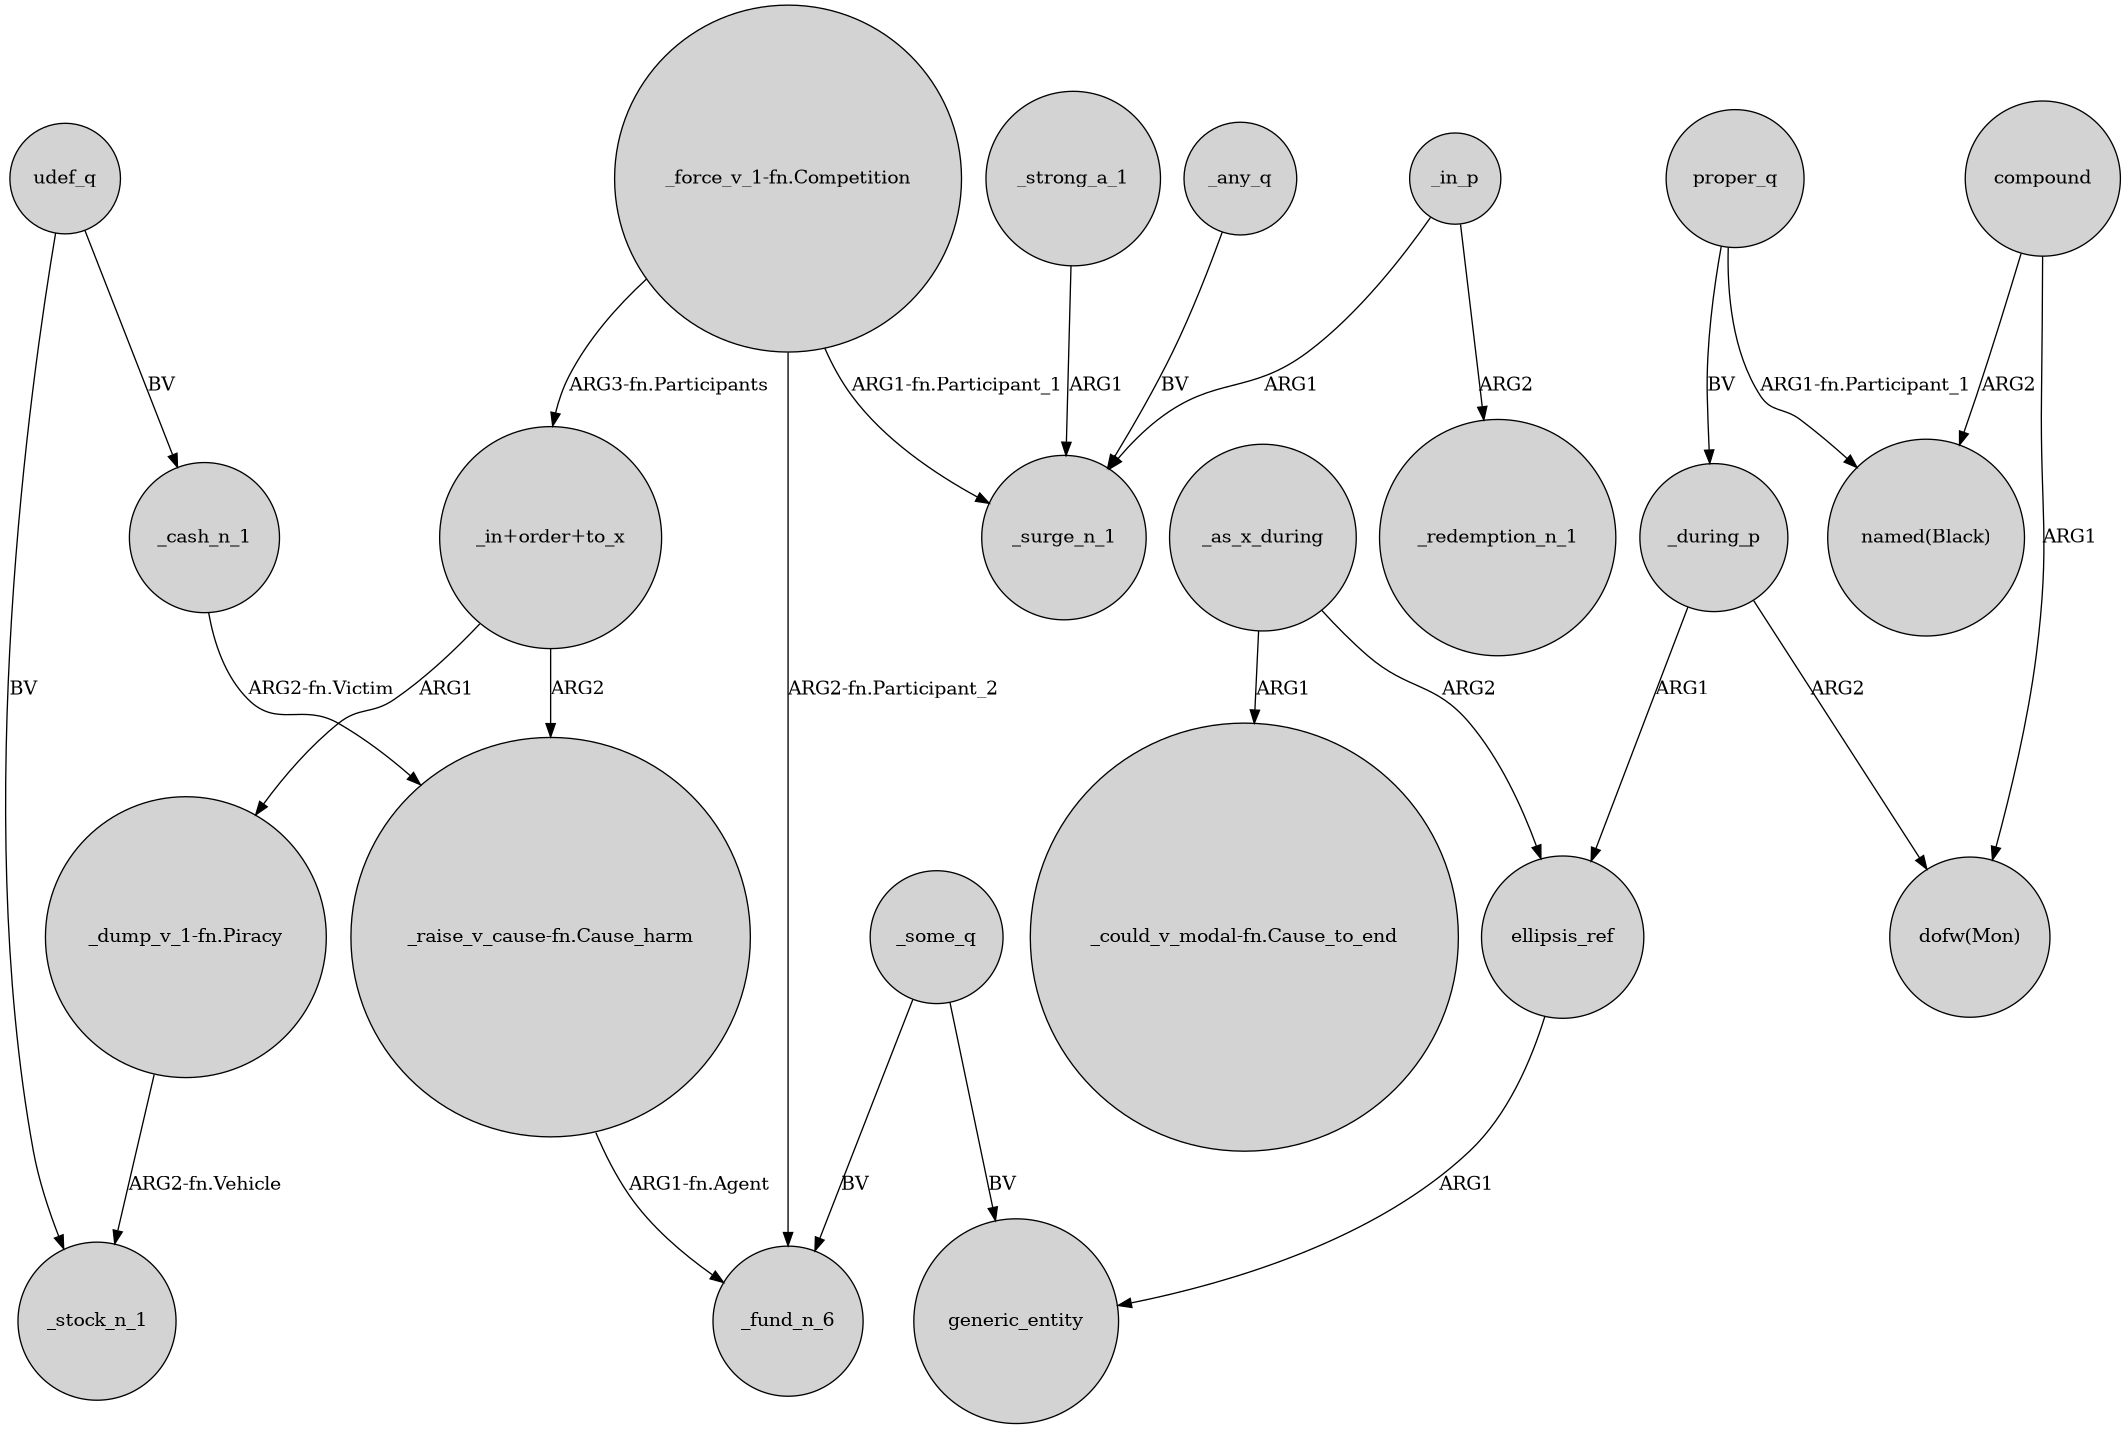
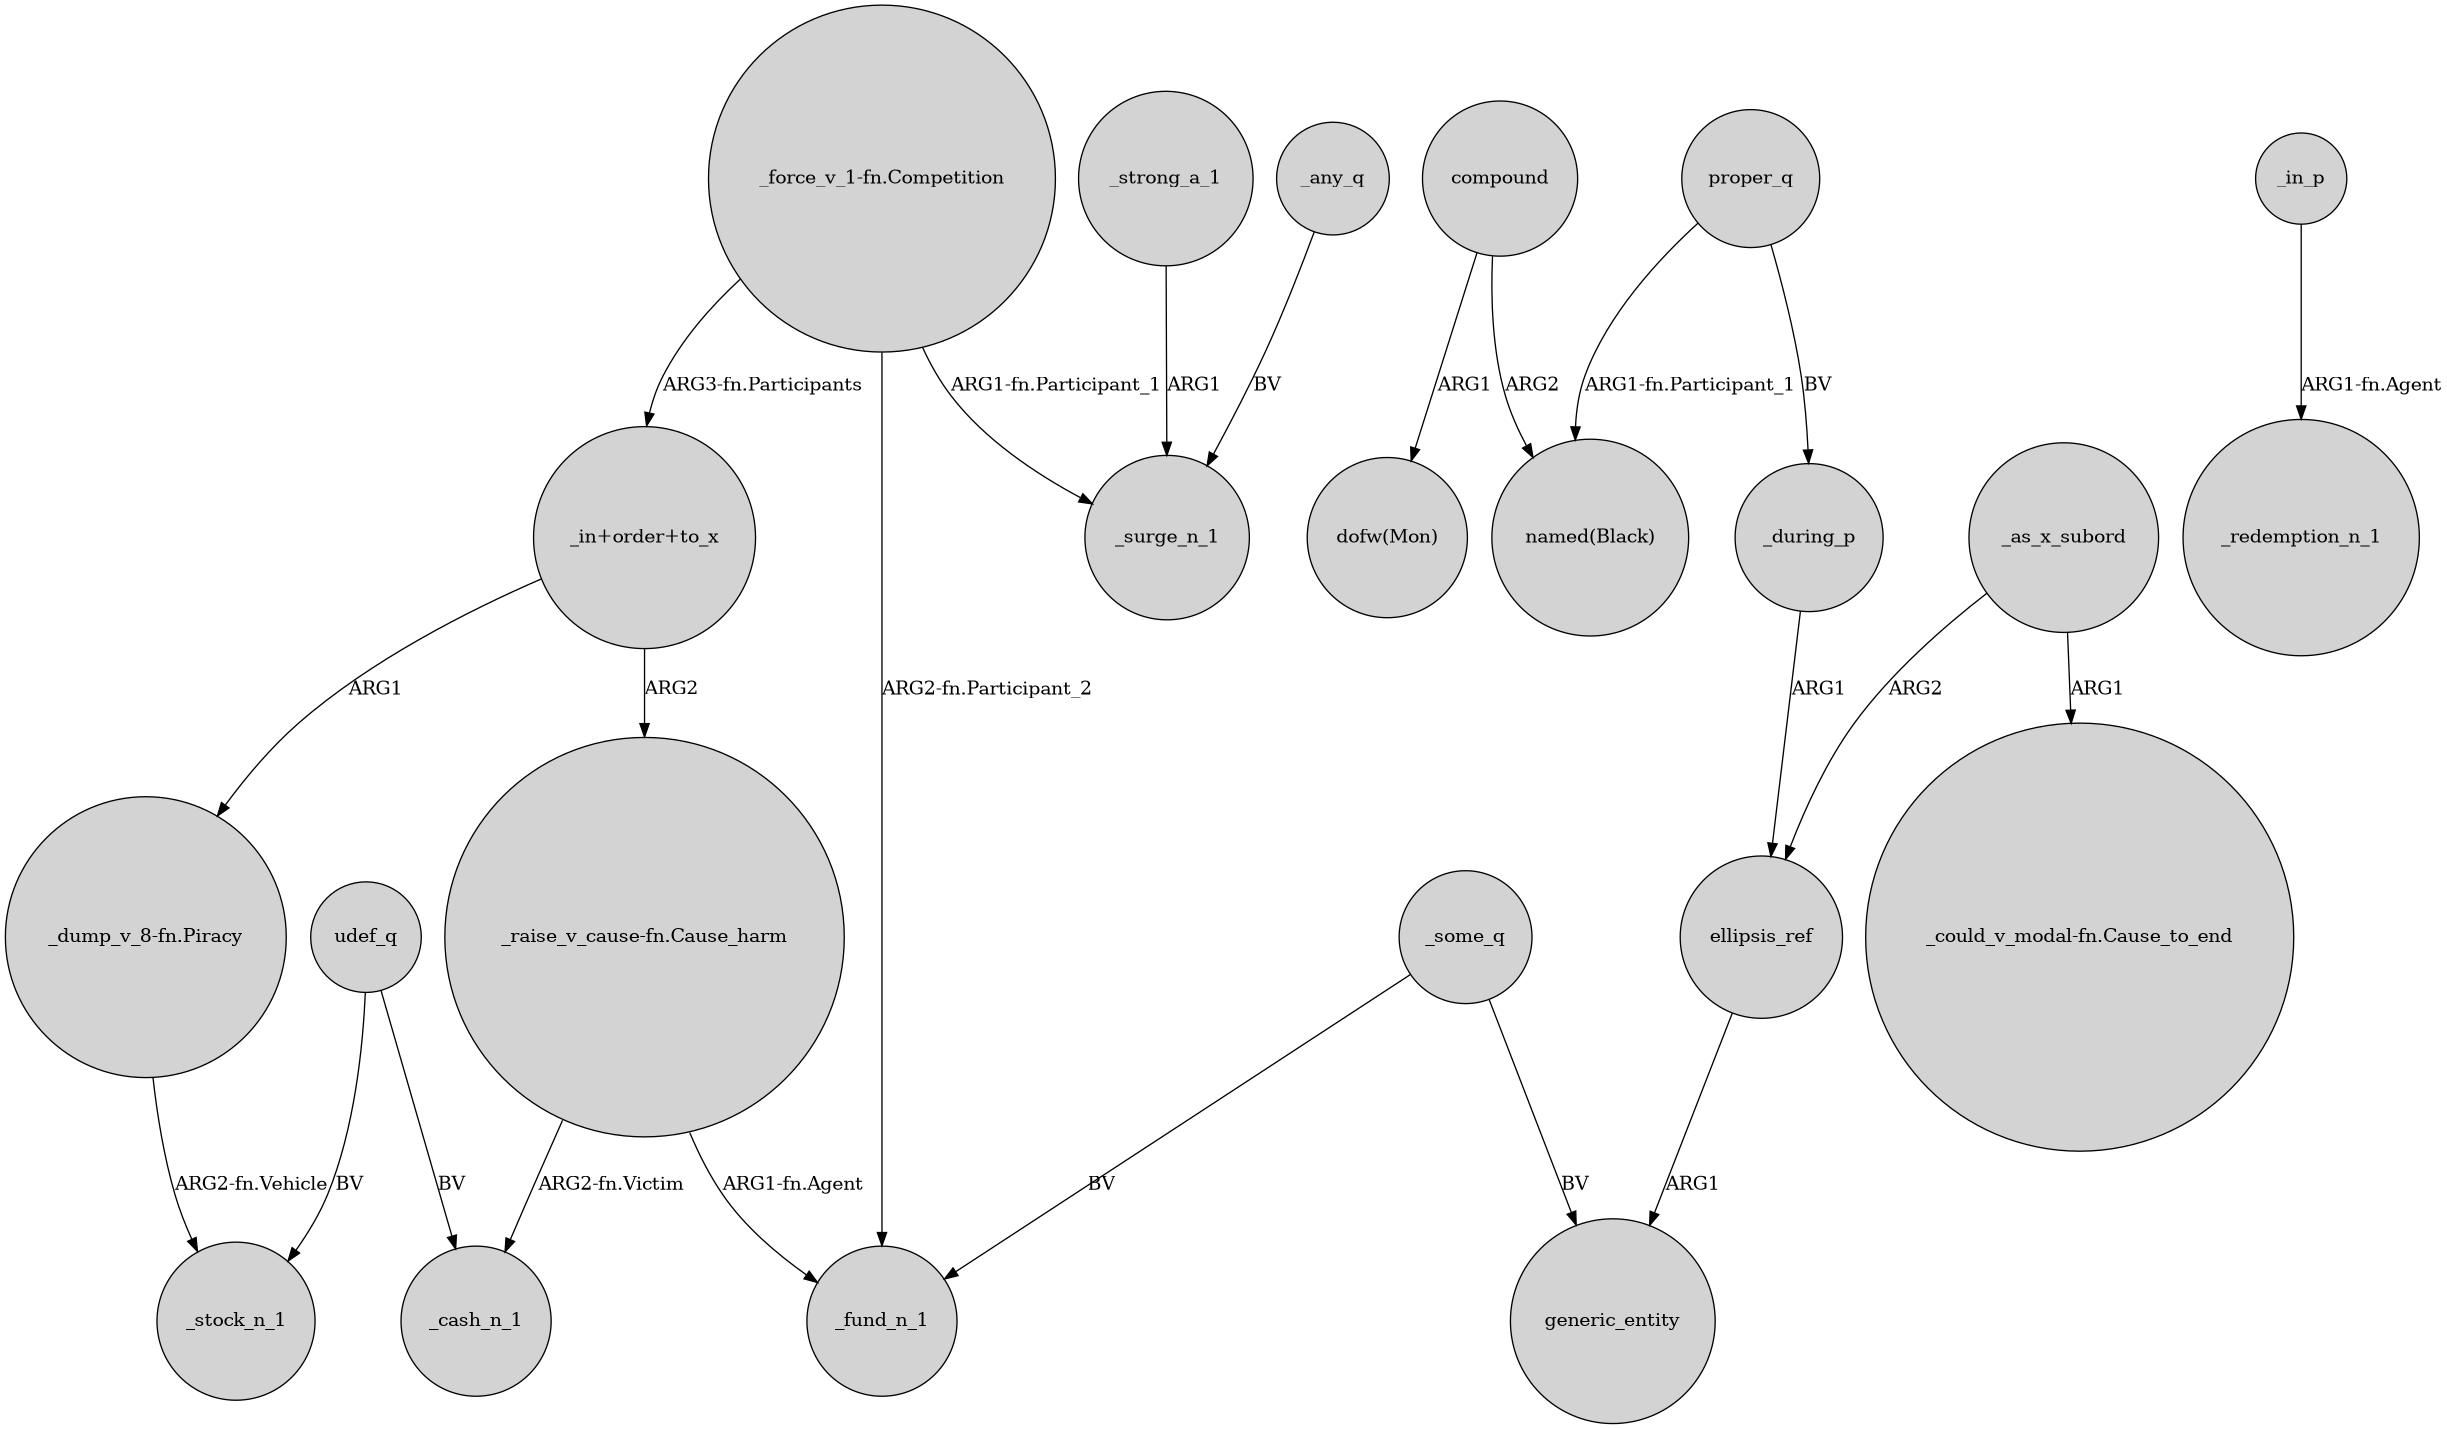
  digraph {
    node [shape=circle style=filled]
    _some_q
-   _fund_n_1 [label=_fund_n_6]
+   _fund_n_1
    generic_entity
    _strong_a_1
    _surge_n_1
    udef_q
    _cash_n_1
    _stock_n_1
-   "_dump_v_1-fn.Piracy"
+   "_dump_v_1-fn.Piracy" [label="_dump_v_8-fn.Piracy"]
    "_in+order+to_x"
    "_raise_v_cause-fn.Cause_harm"
    "_force_v_1-fn.Competition"
    proper_q
    "named(Black)"
    _during_p
-   _as_x_subord [label=_as_x_during]
+   _as_x_subord
    "_could_v_modal-fn.Cause_to_end"
    ellipsis_ref
    "dofw(Mon)"
    _any_q
    compound
    _in_p
    _redemption_n_1
    _some_q -> _fund_n_1 [label=BV]
    _some_q -> generic_entity [label=BV]
    _strong_a_1 -> _surge_n_1 [label=ARG1]
    udef_q -> _cash_n_1 [label=BV]
    udef_q -> _stock_n_1 [label=BV]
    "_dump_v_1-fn.Piracy" -> _stock_n_1 [label="ARG2-fn.Vehicle"]
    "_in+order+to_x" -> "_dump_v_1-fn.Piracy" [label=ARG1]
    "_in+order+to_x" -> "_raise_v_cause-fn.Cause_harm" [label=ARG2]
    "_raise_v_cause-fn.Cause_harm" -> _fund_n_1 [label="ARG1-fn.Agent"]
-   _cash_n_1 -> "_raise_v_cause-fn.Cause_harm" [label="ARG2-fn.Victim"]
+   "_raise_v_cause-fn.Cause_harm" -> _cash_n_1 [label="ARG2-fn.Victim"]
    "_force_v_1-fn.Competition" -> _fund_n_1 [label="ARG2-fn.Participant_2"]
    "_force_v_1-fn.Competition" -> _surge_n_1 [label="ARG1-fn.Participant_1"]
    "_force_v_1-fn.Competition" -> "_in+order+to_x" [label="ARG3-fn.Participants"]
    proper_q -> "named(Black)" [label="ARG1-fn.Participant_1"]
    proper_q -> _during_p [label=BV]
    _during_p -> ellipsis_ref [label=ARG1]
-   _during_p -> "dofw(Mon)" [label=ARG2]
    _as_x_subord -> "_could_v_modal-fn.Cause_to_end" [label=ARG1]
    _as_x_subord -> ellipsis_ref [label=ARG2]
    ellipsis_ref -> generic_entity [label=ARG1]
    _any_q -> _surge_n_1 [label=BV]
    compound -> "named(Black)" [label=ARG2]
    compound -> "dofw(Mon)" [label=ARG1]
-   _in_p -> _surge_n_1 [label=ARG1]
-   _in_p -> _redemption_n_1 [label=ARG2]
+   _in_p -> _redemption_n_1 [label="ARG1-fn.Agent"]
  }
